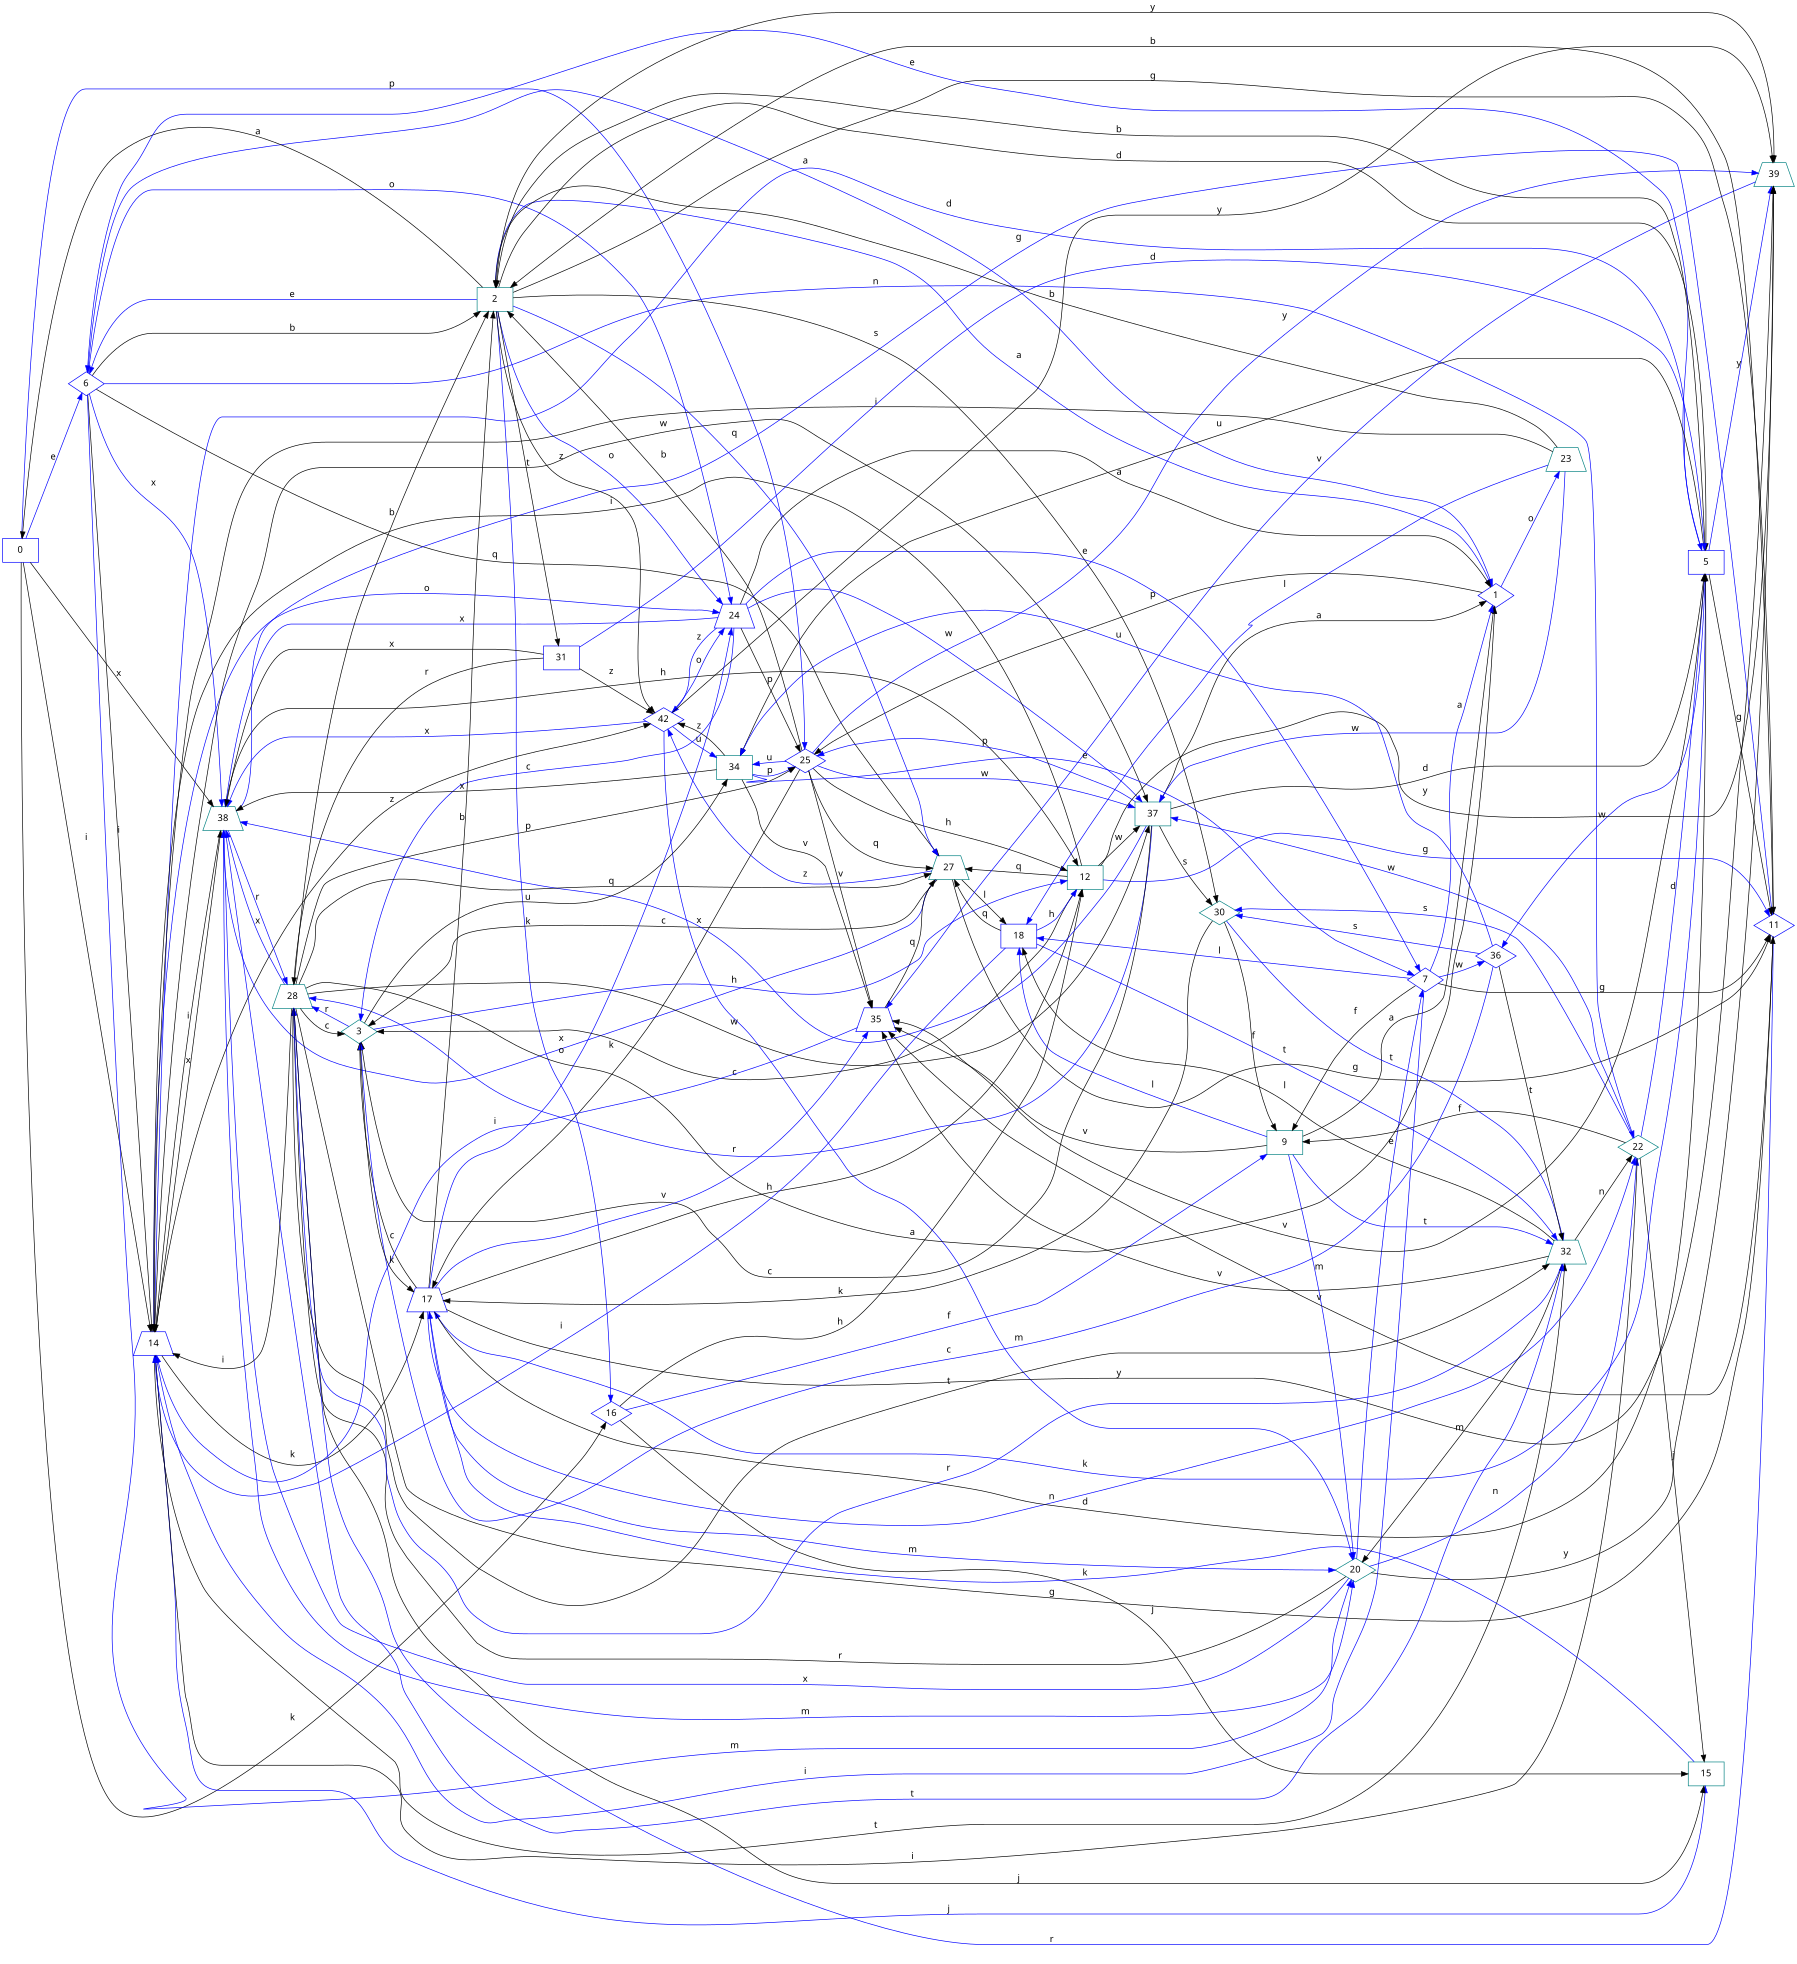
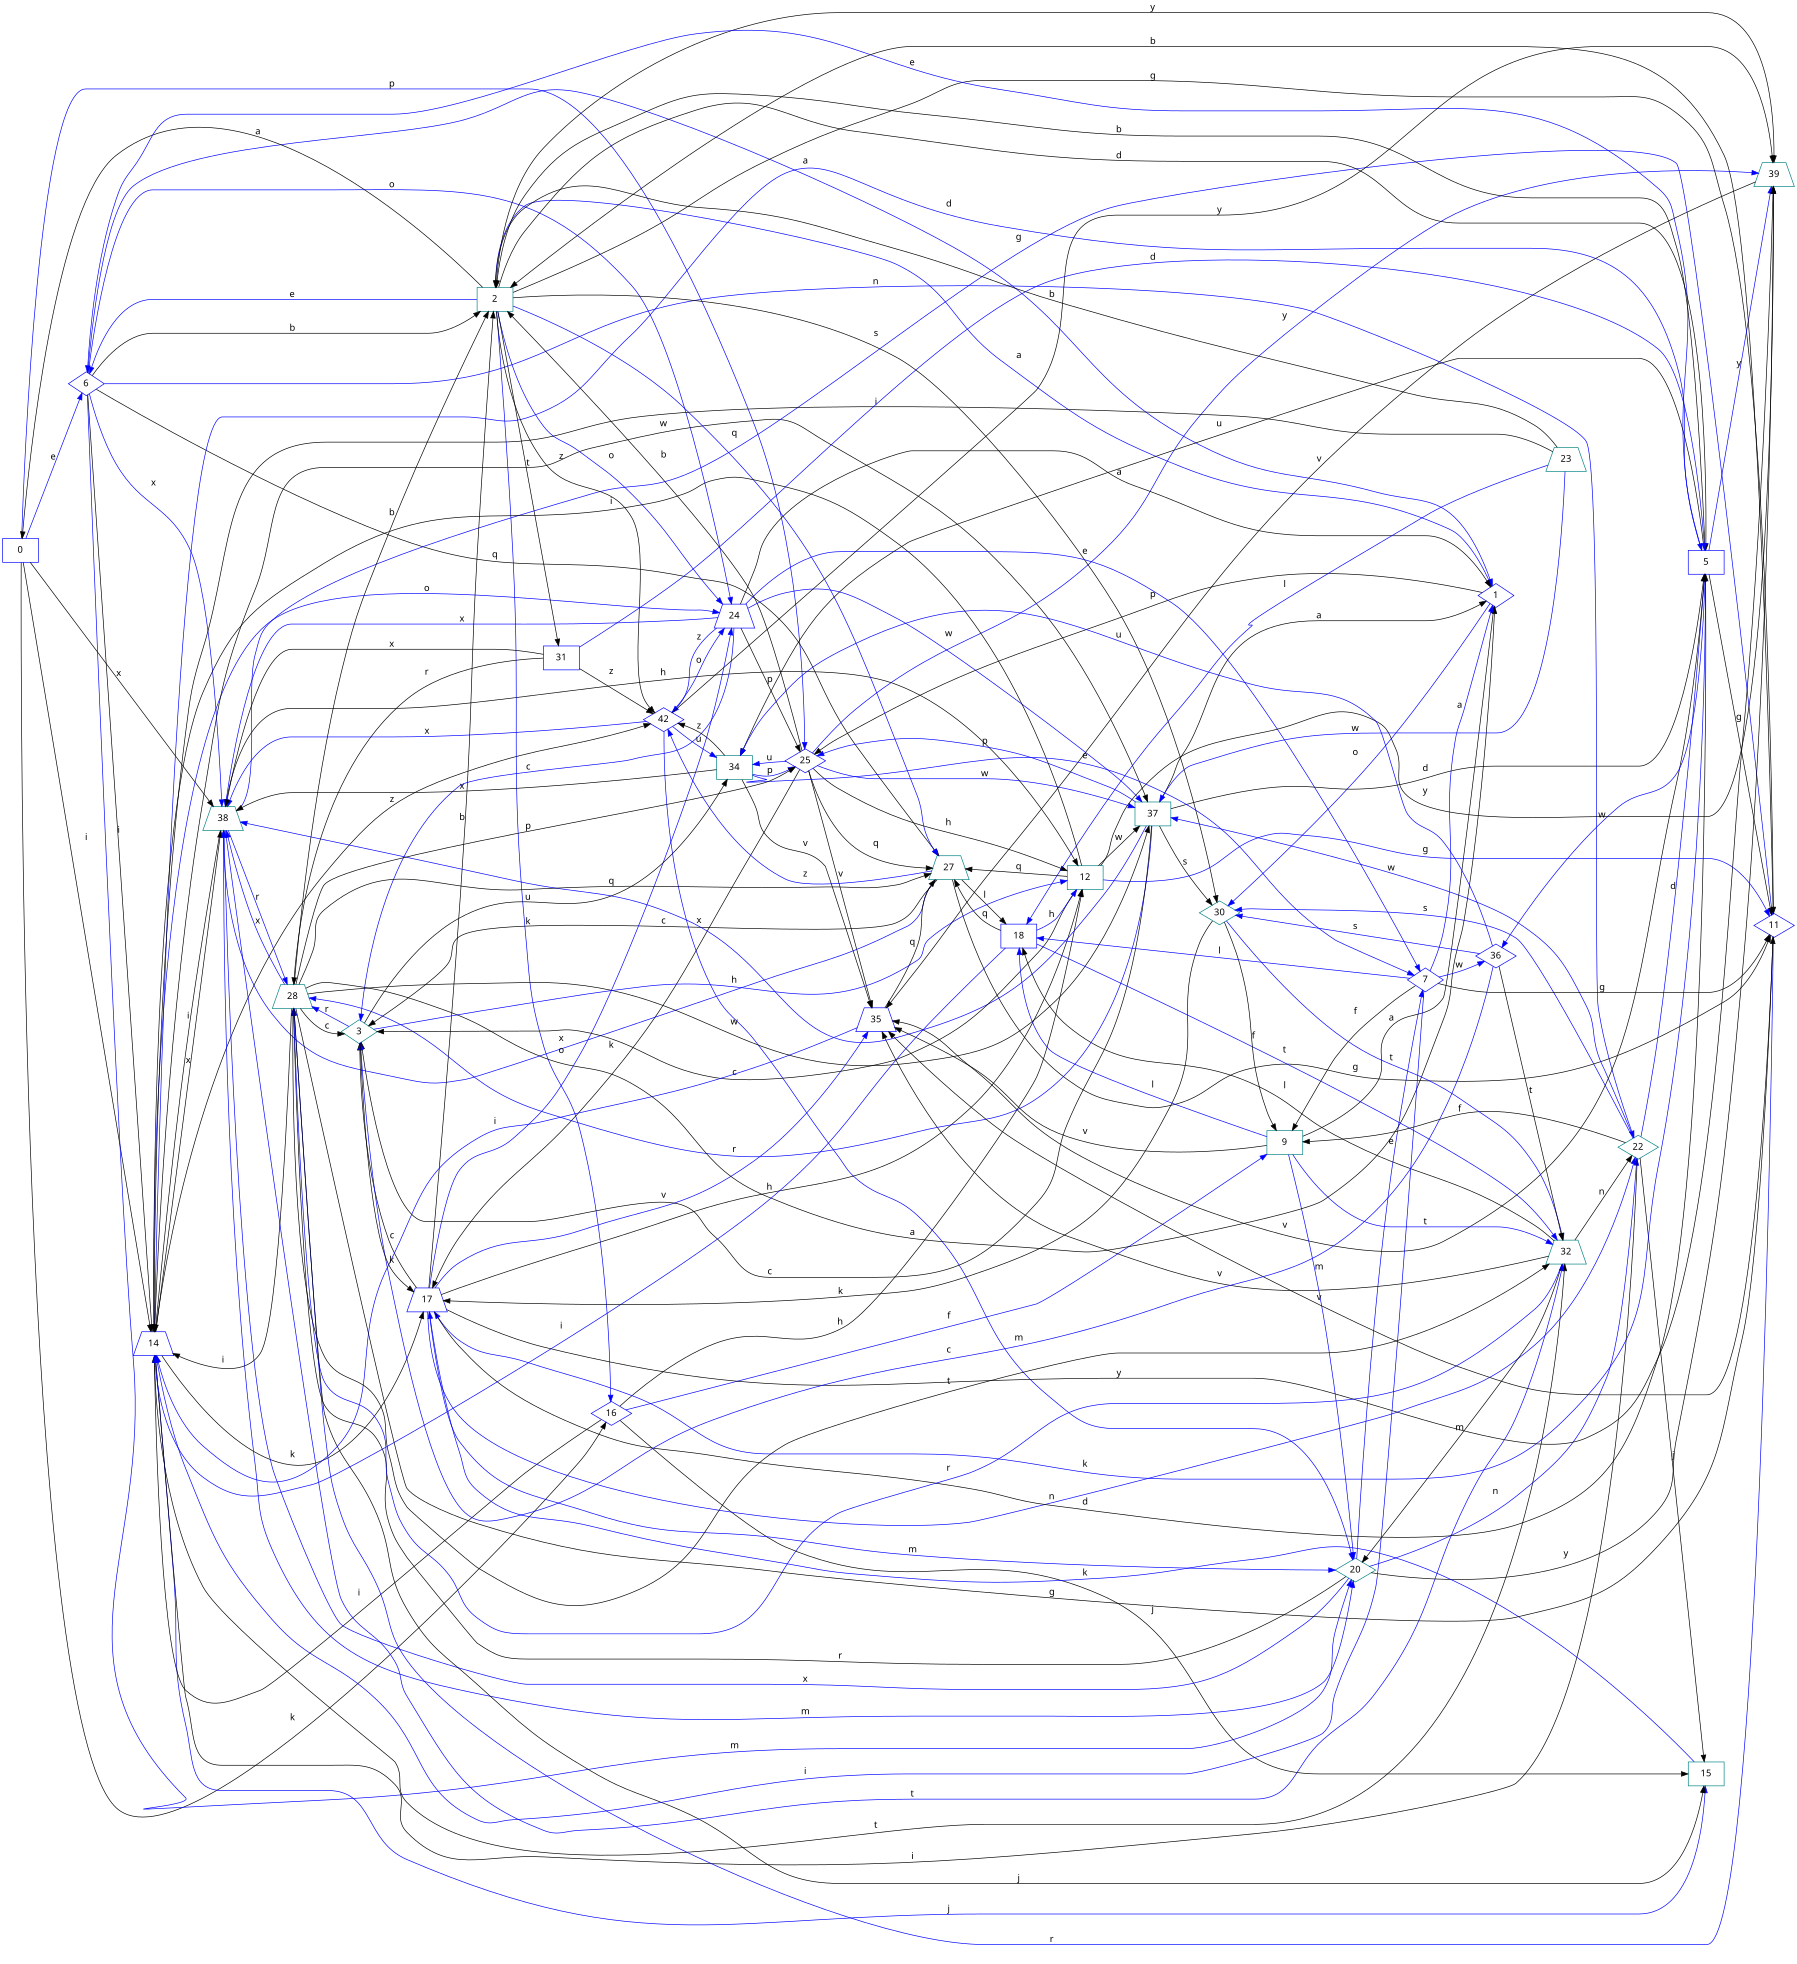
  strict digraph {
    fontname="Noto Sans"
    rankdir=LR
    node [color=blue fontname="Noto Sans" shape=diamond]
    edge [color=black fontname="Noto Sans"]
    0 [shape=box]
    6
    14 [shape=trapezium]
    16
    25
    38 [color=teal shape=trapezium]
    1
    2 [color=teal shape=box]
    24 [shape=trapezium]
    27 [color=teal shape=trapezium]
    20 [color=teal]
    22 [color=teal]
    5 [shape=box]
    42
    17 [shape=trapezium]
    32 [color=teal shape=trapezium]
    37 [color=teal shape=box]
    15 [color=teal shape=box]
    12 [color=teal shape=box]
    9 [color=teal shape=box]
    39 [color=teal shape=trapezium]
    34 [color=teal shape=box]
    35 [shape=trapezium]
    11
    28 [color=teal shape=trapezium]
    23 [color=teal shape=trapezium]
    18 [shape=box]
    30 [color=teal]
    31 [shape=box]
    36
    3 [color=teal]
    7
    0 -> 6 [color=blue label=e]
    0 -> 14 [label=i]
    0 -> 16 [label=k]
    0 -> 25 [color=blue label=p]
    0 -> 38 [label=x]
    6 -> 14 [label=i]
    6 -> 38 [color=blue label=x]
    6 -> 1 [color=blue label=a]
    6 -> 2 [label=b]
    6 -> 24 [color=blue label=o]
    6 -> 27 [label=q]
    6 -> 20 [color=blue label=m]
    6 -> 22 [color=blue label=n]
    14 -> 38 [label=x]
    14 -> 24 [color=blue label=o]
    14 -> 5 [color=blue label=d]
    14 -> 42 [label=z]
    14 -> 17 [label=k]
    14 -> 32 [label=t]
    14 -> 37 [label=w]
    14 -> 15 [color=blue label=j]
+   16 -> 14 [label=i]
    16 -> 15 [label=j]
    16 -> 12 [label=h]
    16 -> 9 [color=blue label=f]
    25 -> 2 [label=b]
    25 -> 27 [label=q]
    25 -> 17 [label=k]
    25 -> 37 [color=blue label=w]
    25 -> 12 [label=h]
    25 -> 39 [color=blue label=y]
    25 -> 34 [color=blue label=u]
    25 -> 35 [label=v]
    38 -> 14 [label=i]
    38 -> 20 [color=blue label=m]
    38 -> 32 [color=blue label=t]
    38 -> 12 [label=h]
    38 -> 11 [color=blue label=g]
    38 -> 28 [color=blue label=r]
    1 -> 25 [label=p]
-   1 -> 23 [color=blue label=o]
+   1 -> 30 [color=blue label=o]
    2 -> 0 [label=a]
    2 -> 6 [color=blue label=e]
    2 -> 16 [color=blue label=k]
    2 -> 1 [color=blue label=a]
    2 -> 24 [color=blue label=o]
    2 -> 27 [color=blue label=q]
    2 -> 5 [label=d]
    2 -> 42 [label=z]
    2 -> 39 [label=y]
    2 -> 11 [label=g]
    2 -> 30 [label=s]
    2 -> 31 [label=t]
    24 -> 25 [label=p]
    24 -> 38 [color=blue label=x]
    24 -> 1 [label=a]
    24 -> 42 [color=blue label=z]
    24 -> 37 [color=blue label=w]
    24 -> 3 [color=blue label=c]
    24 -> 7 [color=blue label=e]
    27 -> 38 [color=blue label=x]
    27 -> 42 [color=blue label=z]
    27 -> 11 [label=g]
    27 -> 18 [label=l]
    27 -> 3 [label=c]
    20 -> 38 [color=blue label=x]
    20 -> 22 [color=blue label=n]
    20 -> 39 [label=y]
    20 -> 28 [label=r]
    20 -> 7 [color=blue label=e]
    22 -> 14 [label=i]
    22 -> 5 [color=blue label=d]
    22 -> 37 [color=blue label=w]
    22 -> 15 [label=j]
    22 -> 9 [label=f]
    22 -> 30 [color=blue label=s]
    5 -> 6 [color=blue label=e]
    5 -> 2 [label=b]
    5 -> 17 [color=blue label=k]
    5 -> 39 [color=blue label=y]
    5 -> 34 [label=u]
    5 -> 35 [label=v]
    5 -> 11 [label=g]
    5 -> 36 [color=blue label=w]
    42 -> 38 [color=blue label=x]
    42 -> 24 [color=blue label=o]
    42 -> 20 [color=blue label=m]
    42 -> 39 [label=y]
    42 -> 34 [color=blue label=u]
    17 -> 2 [label=b]
    17 -> 24 [color=blue label=o]
    17 -> 20 [color=blue label=m]
    17 -> 22 [color=blue label=n]
    17 -> 5 [label=d]
    17 -> 12 [label=h]
    17 -> 39 [label=y]
    17 -> 35 [color=blue label=v]
    17 -> 3 [label=c]
    32 -> 20 [label=m]
    32 -> 22 [label=n]
    32 -> 35 [label=v]
    32 -> 28 [color=blue label=r]
    32 -> 18 [label=l]
    37 -> 25 [color=blue label=p]
    37 -> 38 [color=blue label=x]
    37 -> 1 [label=a]
    37 -> 5 [label=d]
    37 -> 28 [color=blue label=r]
    37 -> 30 [label=s]
    37 -> 3 [label=c]
    15 -> 17 [color=blue label=k]
    12 -> 14 [label=i]
    12 -> 27 [label=q]
    12 -> 37 [label=w]
    12 -> 39 [label=y]
    12 -> 11 [color=blue label=g]
    12 -> 3 [label=c]
    9 -> 1 [label=a]
    9 -> 20 [color=blue label=m]
    9 -> 32 [color=blue label=t]
    9 -> 35 [label=v]
    9 -> 18 [color=blue label=l]
-   39 -> 35 [color=blue label=v]
+   39 -> 35 [label=v]
    34 -> 25 [color=blue label=p]
    34 -> 38 [label=x]
    34 -> 42 [label=z]
    34 -> 35 [label=v]
    34 -> 7 [color=blue label=e]
    35 -> 14 [color=blue label=i]
    35 -> 27 [label=q]
    11 -> 2 [label=b]
    11 -> 35 [label=v]
    11 -> 28 [color=blue label=r]
    28 -> 14 [label=i]
    28 -> 25 [label=p]
    28 -> 38 [color=blue label=x]
    28 -> 1 [label=a]
    28 -> 2 [label=b]
    28 -> 27 [label=q]
    28 -> 32 [label=t]
    28 -> 37 [label=w]
    28 -> 15 [label=j]
    28 -> 11 [label=g]
    28 -> 3 [label=c]
    23 -> 14 [label=i]
    23 -> 2 [label=b]
    23 -> 37 [color=blue label=w]
    23 -> 18 [color=blue label=l]
    18 -> 14 [color=blue label=i]
    18 -> 27 [label=q]
    18 -> 32 [color=blue label=t]
    18 -> 12 [color=blue label=h]
    30 -> 17 [label=k]
    30 -> 32 [color=blue label=t]
    30 -> 9 [label=f]
    31 -> 38 [label=x]
    31 -> 5 [color=blue label=d]
    31 -> 42 [label=z]
    31 -> 28 [label=r]
    36 -> 32 [label=t]
    36 -> 34 [color=blue label=u]
    36 -> 30 [color=blue label=s]
    36 -> 3 [color=blue label=c]
    3 -> 17 [label=k]
    3 -> 12 [color=blue label=h]
    3 -> 34 [label=u]
    3 -> 28 [color=blue label=r]
    7 -> 14 [color=blue label=i]
    7 -> 1 [color=blue label=a]
    7 -> 9 [label=f]
    7 -> 11 [label=g]
    7 -> 18 [color=blue label=l]
    7 -> 36 [color=blue label=w]
  }
